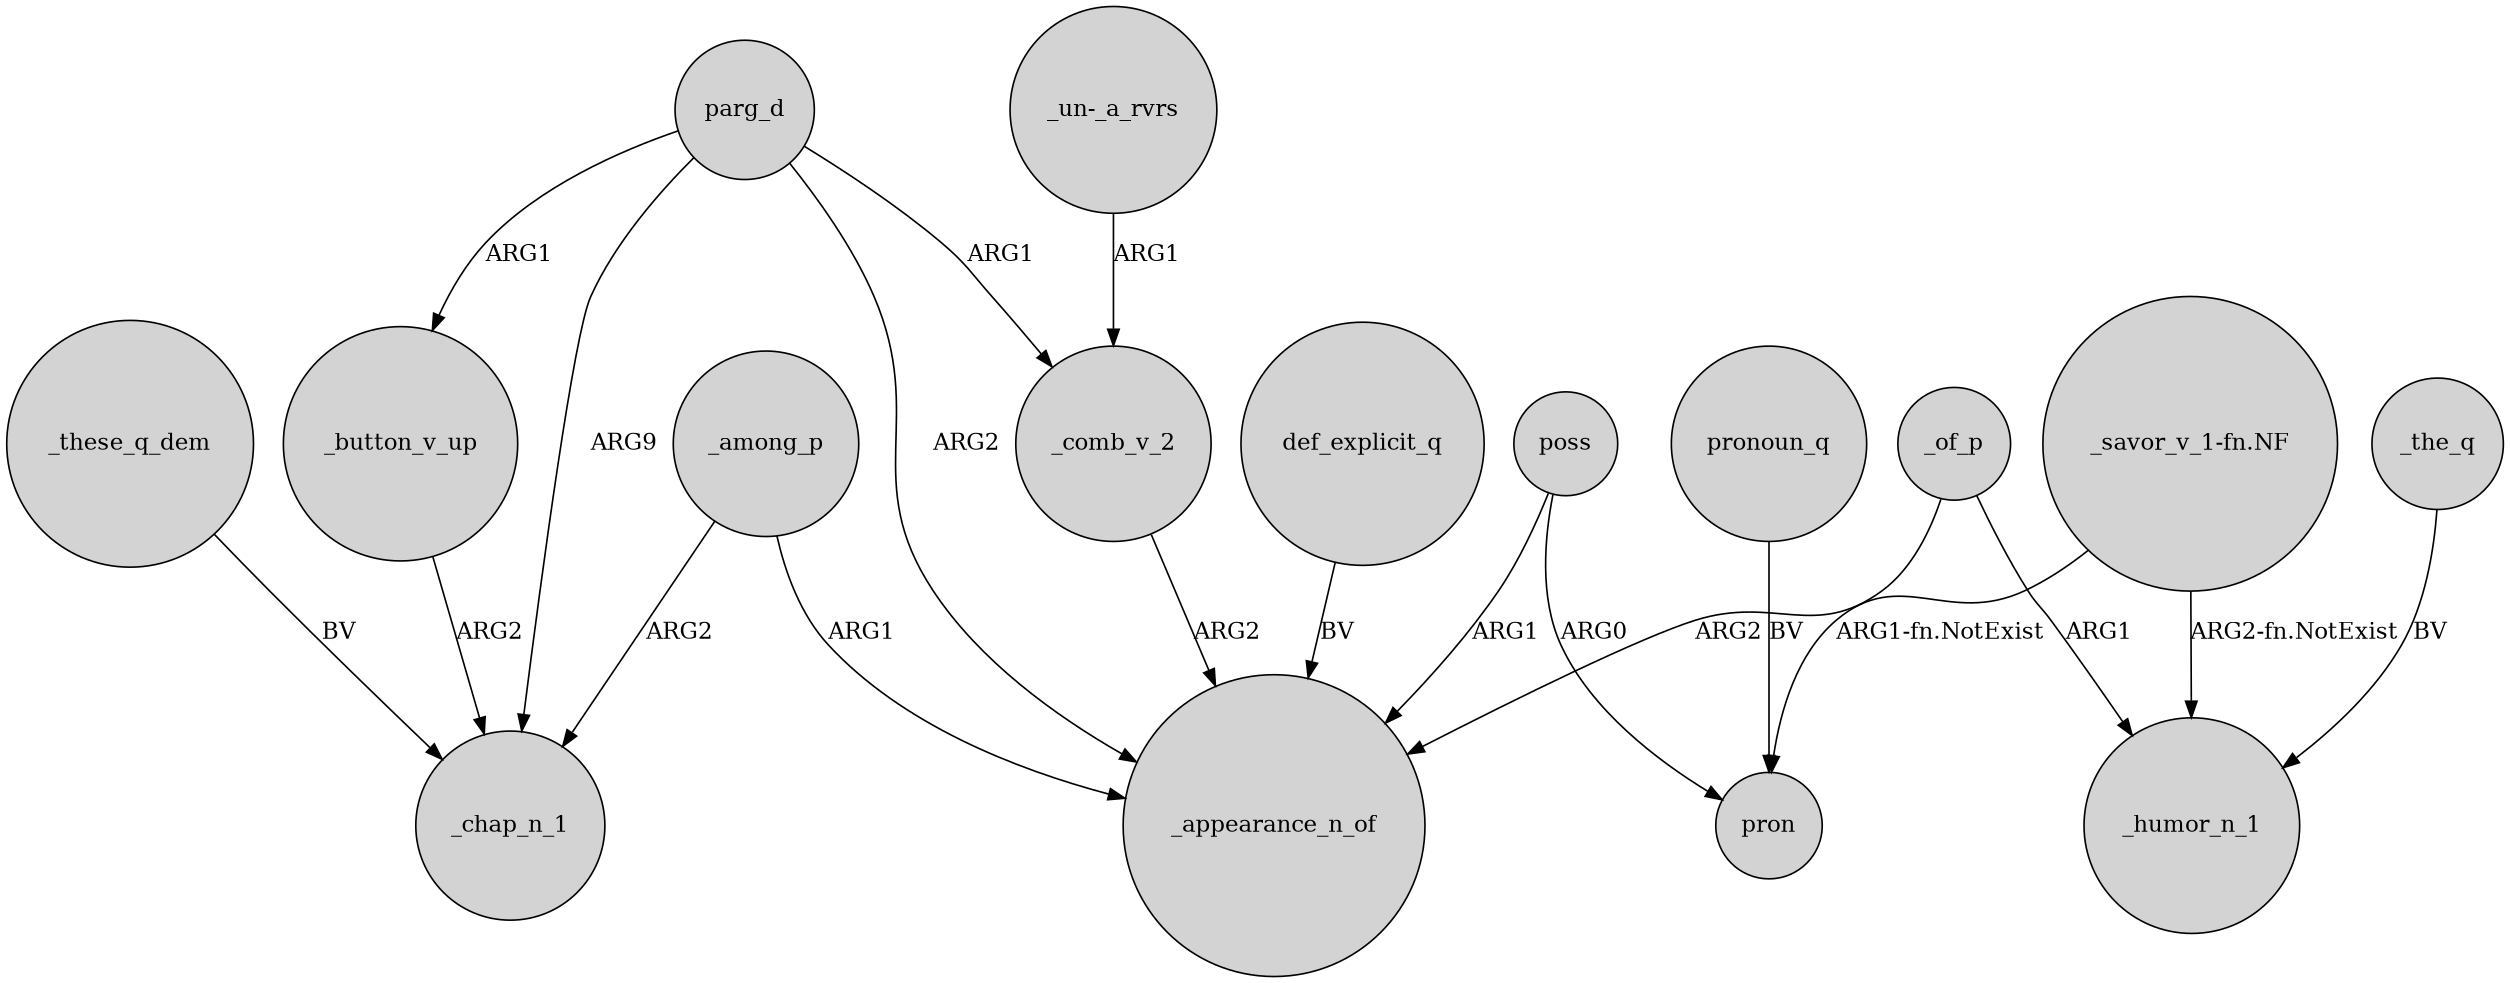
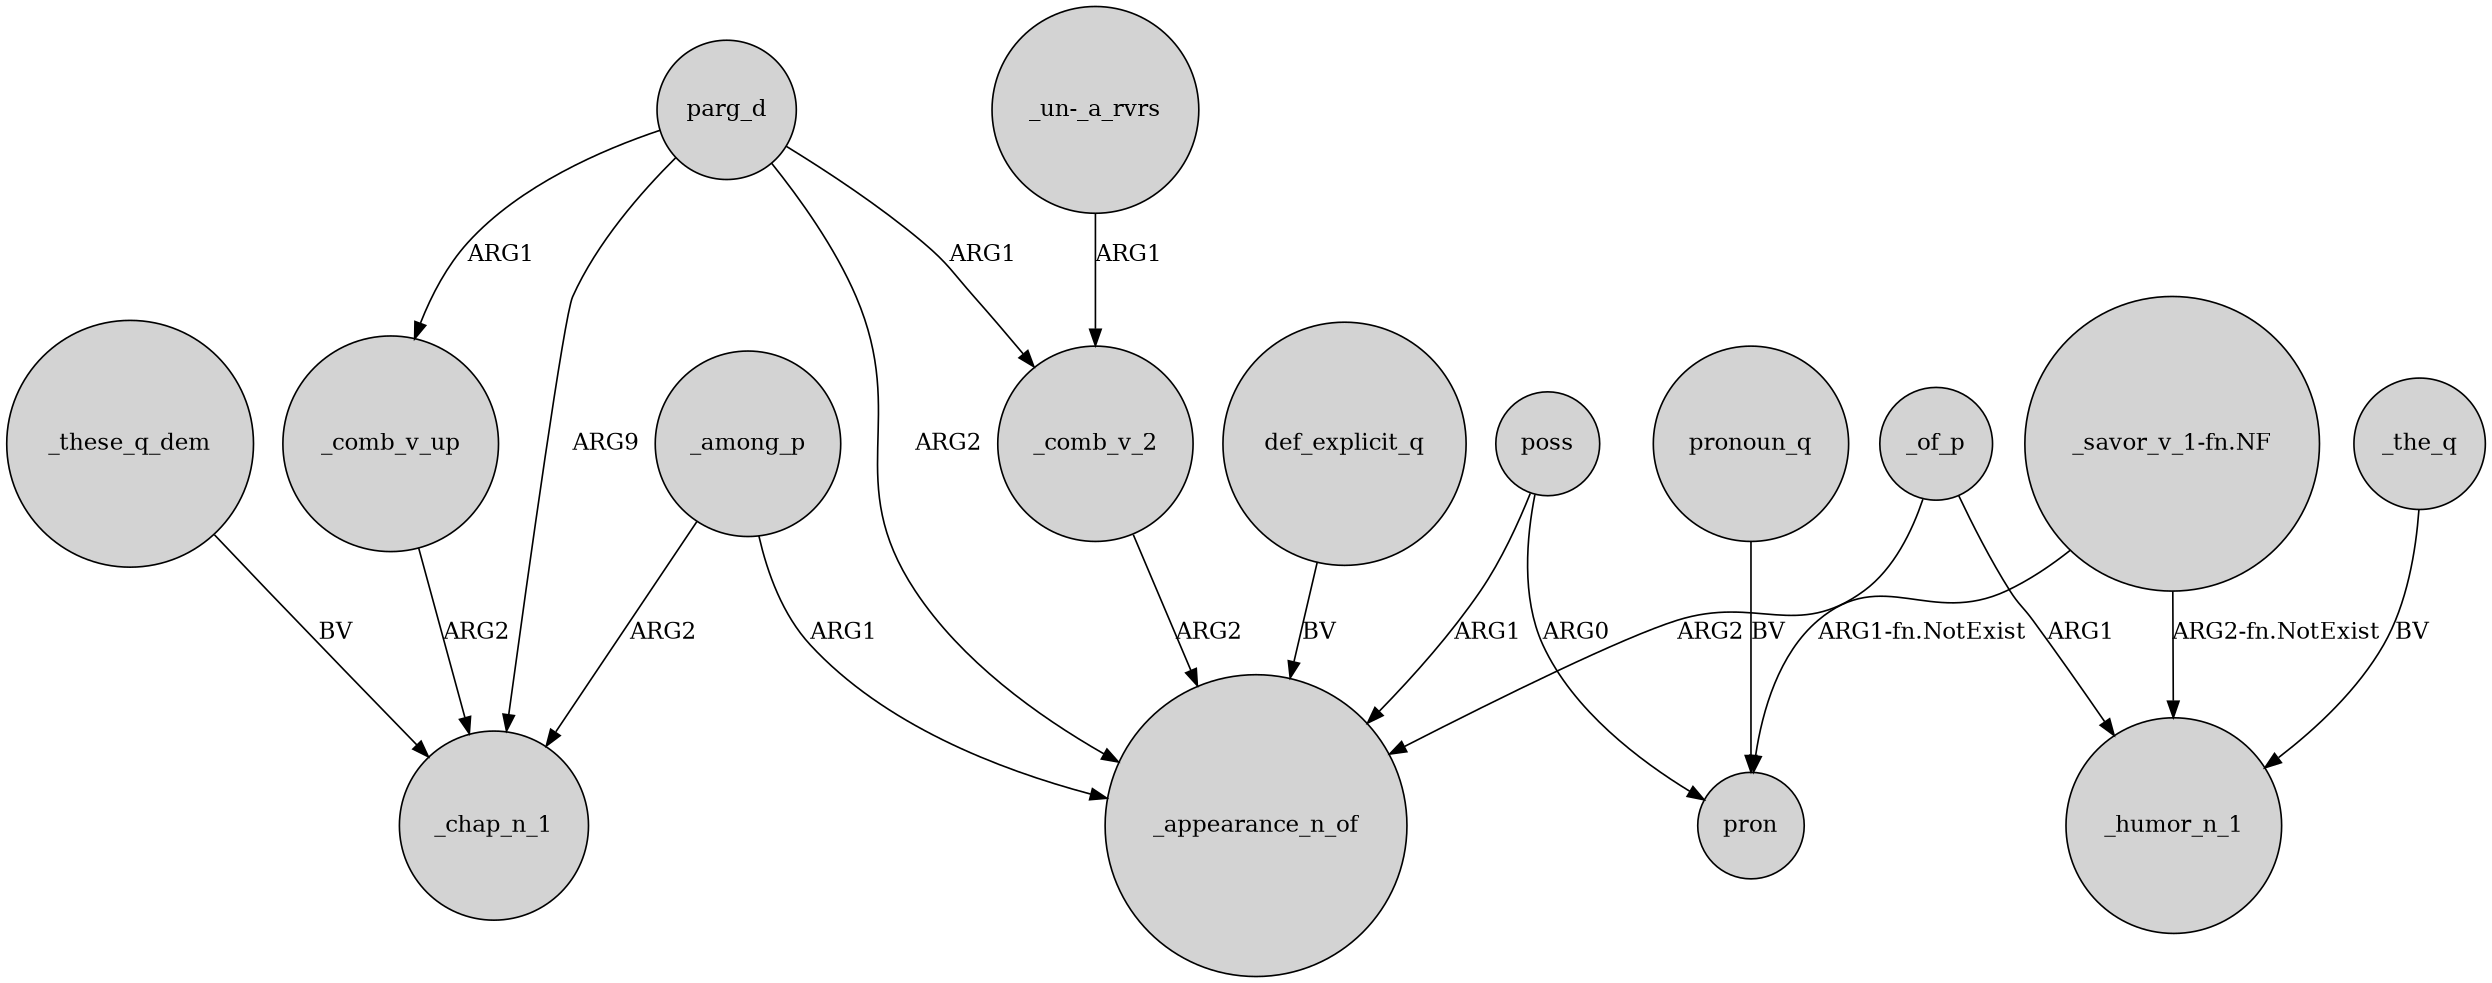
  digraph {
    node [shape=circle style=filled]
    poss
    _appearance_n_of
    pron
    _these_q_dem
    _chap_n_1
    parg_d
    _comb_v_2
-   _button_v_up
+   _button_v_up [label=_comb_v_up]
    _among_p
    pronoun_q
    _of_p
    _humor_n_1
    "_un-_a_rvrs"
    "_savor_v_1-fn.NF"
    _the_q
    def_explicit_q
    poss -> _appearance_n_of [label=ARG1]
    poss -> pron [label=ARG0]
    _these_q_dem -> _chap_n_1 [label=BV]
    parg_d -> _appearance_n_of [label=ARG2]
    parg_d -> _chap_n_1 [label=ARG9]
    parg_d -> _comb_v_2 [label=ARG1]
    parg_d -> _button_v_up [label=ARG1]
    _comb_v_2 -> _appearance_n_of [label=ARG2]
    _button_v_up -> _chap_n_1 [label=ARG2]
    _among_p -> _appearance_n_of [label=ARG1]
    _among_p -> _chap_n_1 [label=ARG2]
    pronoun_q -> pron [label=BV]
    _of_p -> _appearance_n_of [label=ARG2]
    _of_p -> _humor_n_1 [label=ARG1]
    "_un-_a_rvrs" -> _comb_v_2 [label=ARG1]
    "_savor_v_1-fn.NF" -> pron [label="ARG1-fn.NotExist"]
    "_savor_v_1-fn.NF" -> _humor_n_1 [label="ARG2-fn.NotExist"]
    _the_q -> _humor_n_1 [label=BV]
    def_explicit_q -> _appearance_n_of [label=BV]
  }
